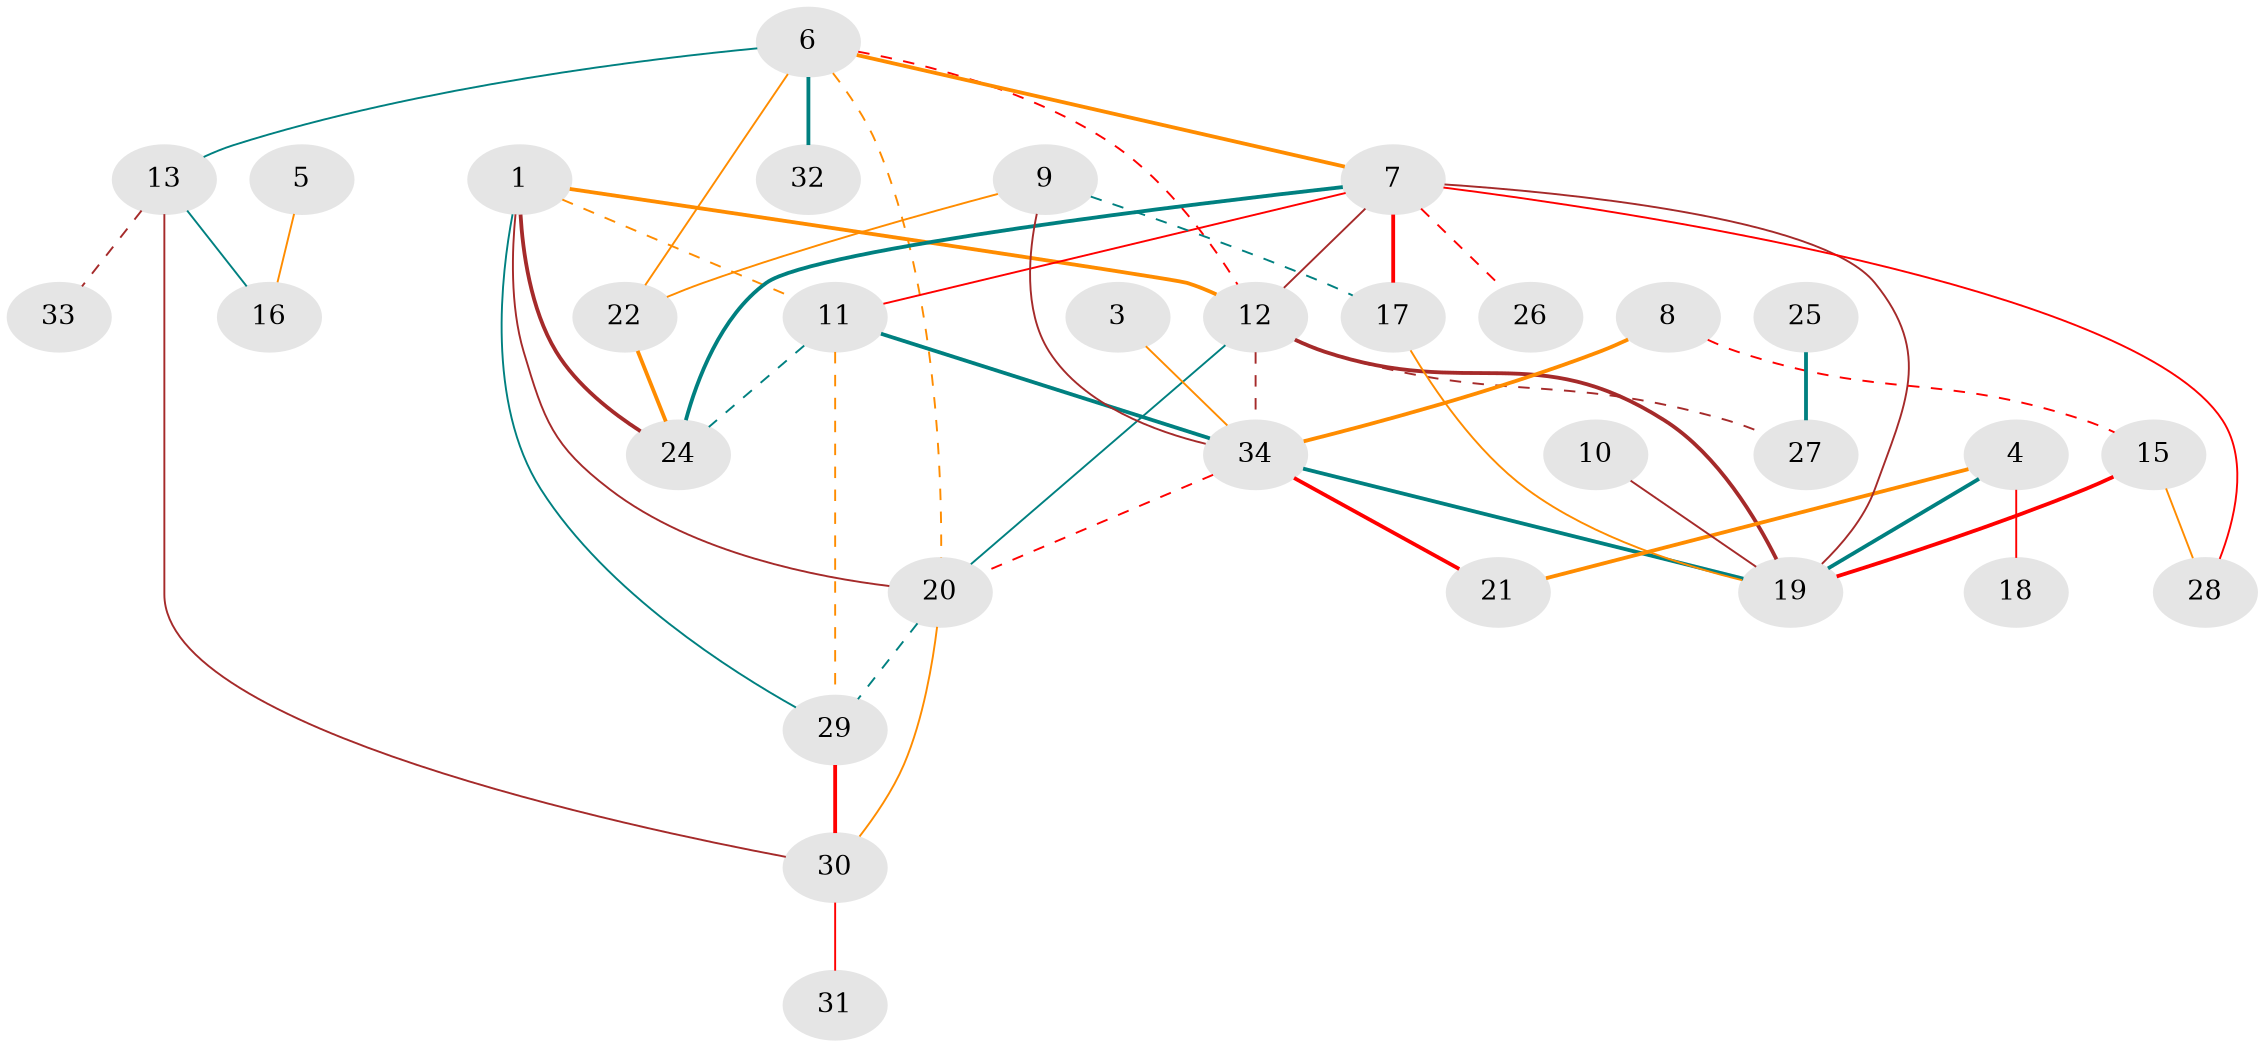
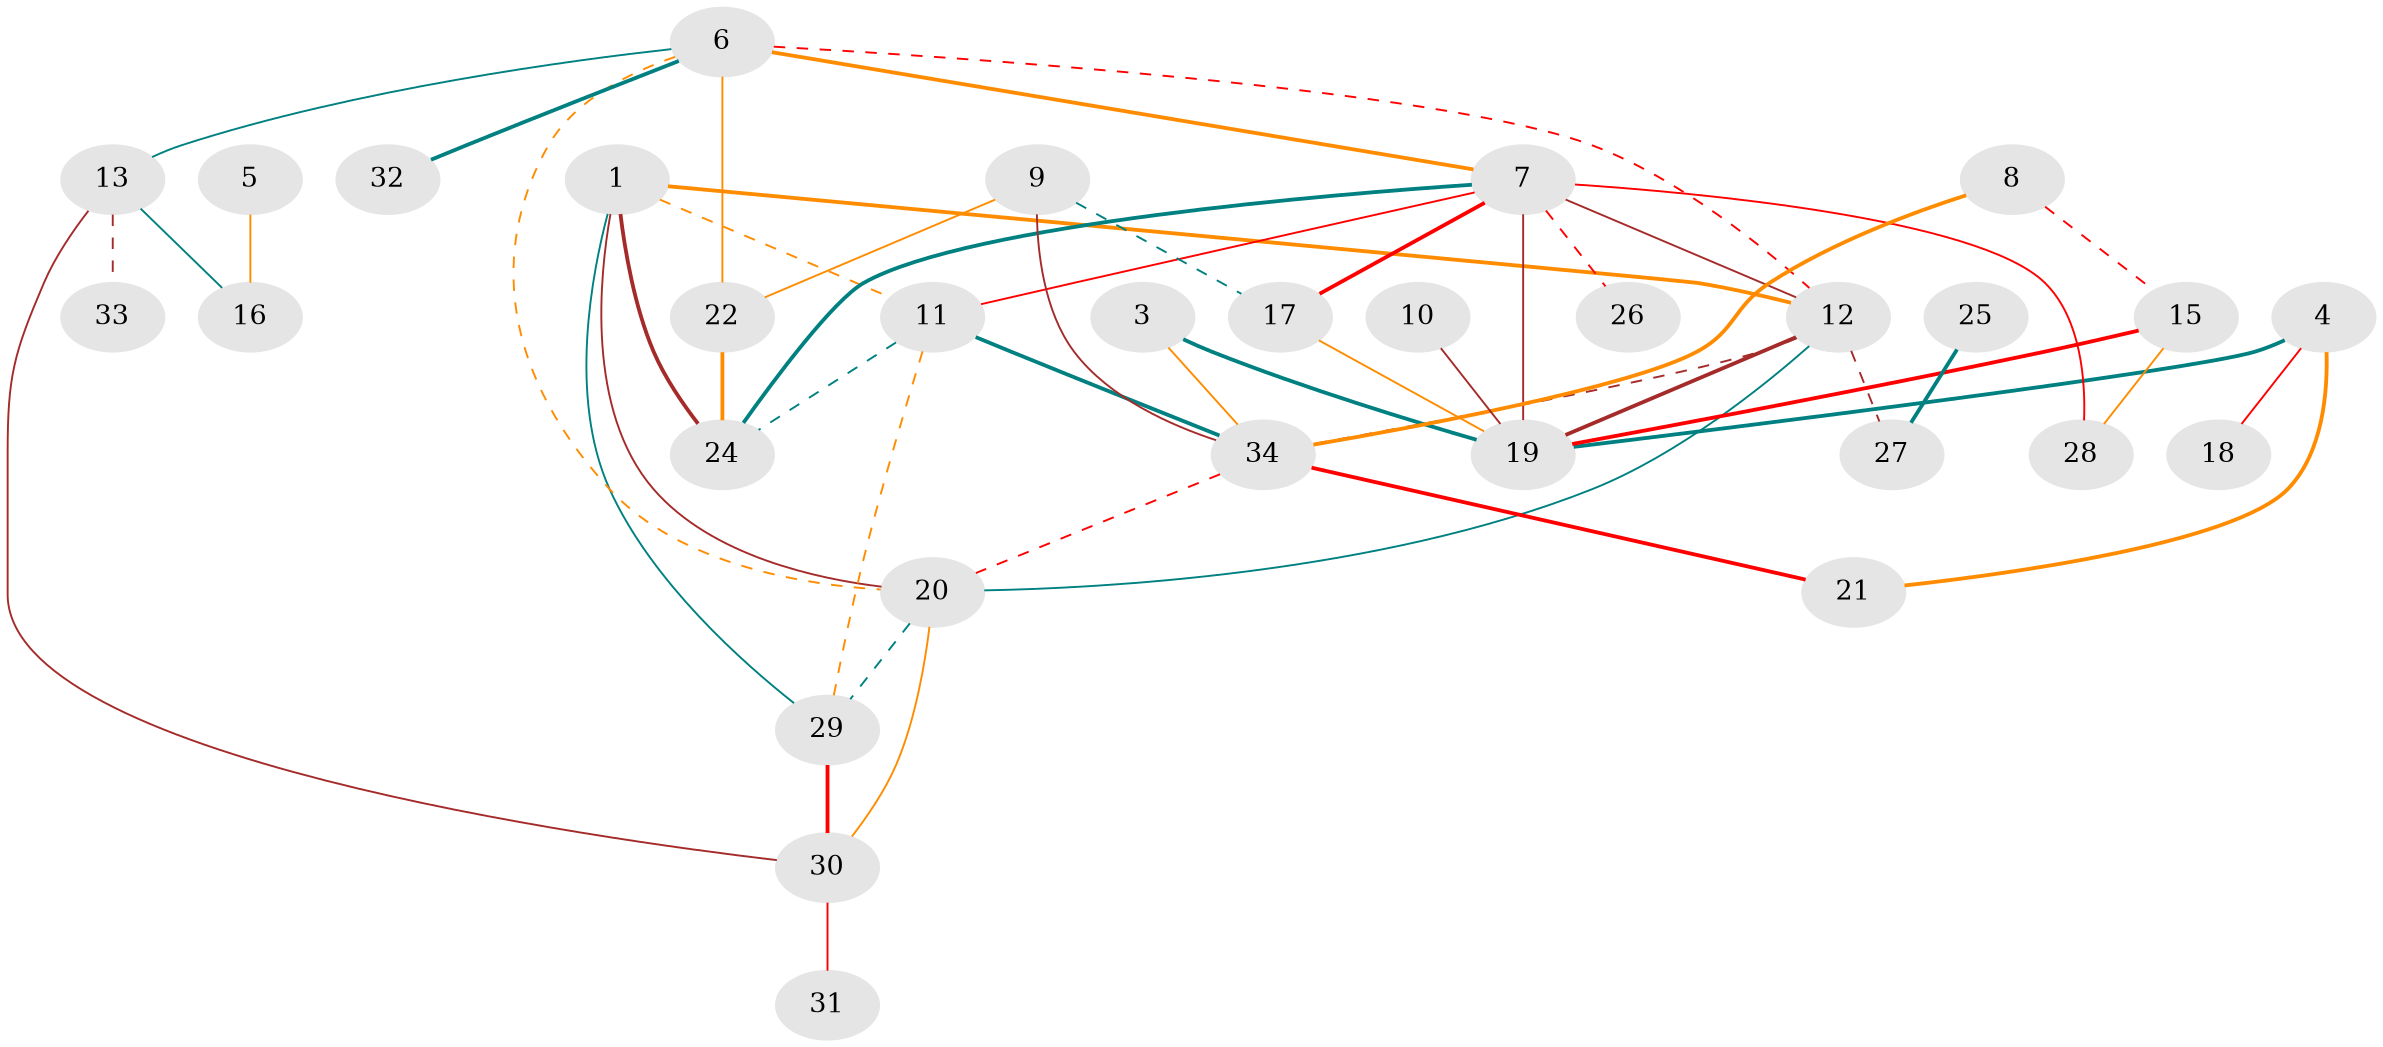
  graph {
    fontname="DejaVu Serif"
    node [color=gray90 fontname="DejaVu Serif" style=filled]
    edge [color=darkorange fontname="DejaVu Serif" style=solid weight=1.0]
    1
    11
    12
    20
    24
    29
    n7 [label=34]
    19
    27
    30
    3
    21
    4
    18
    5
    16
    6
    7
    13
    22
    32
    17
    26
    28
    33
    8
    15
    9
    10
    31
    25
    1 -- 11 [style=dashed]
    1 -- 12 [style=bold]
    1 -- 20 [color=brown]
    1 -- 24 [color=brown style=bold]
    1 -- 29 [color=teal]
    11 -- 24 [color=teal style=dashed]
    11 -- 29 [style=dashed]
    11 -- n7 [color=teal style=bold]
    12 -- 20 [color=teal]
    12 -- n7 [color=brown style=dashed weight=2.0]
    12 -- 19 [color=brown style=bold]
    12 -- 27 [color=brown style=dashed]
    20 -- 29 [color=teal style=dashed]
    20 -- 30
    29 -- 30 [color=red style=bold]
    n7 -- 20 [color=red style=dashed]
-   n7 -- 19 [color=teal style=bold]
+   3 -- 19 [color=teal style=bold]
    n7 -- 21 [color=red style=bold]
    30 -- 31 [color=red]
    3 -- n7
    4 -- 19 [color=teal style=bold]
    4 -- 21 [style=bold]
    4 -- 18 [color=red]
    5 -- 16
    6 -- 12 [color=red style=dashed]
    6 -- 20 [style=dashed]
    6 -- 7 [style=bold]
    6 -- 13 [color=teal]
    6 -- 22 [weight=2.0]
    6 -- 32 [color=teal style=bold]
    7 -- 11 [color=red]
    7 -- 12 [color=brown]
    7 -- 24 [color=teal style=bold]
    7 -- 19 [color=brown weight=2.0]
    7 -- 17 [color=red style=bold]
    7 -- 26 [color=red style=dashed]
    7 -- 28 [color=red]
    13 -- 30 [color=brown]
    13 -- 16 [color=teal]
    13 -- 33 [color=brown style=dashed]
    22 -- 24 [style=bold]
    17 -- 19
    8 -- n7 [style=bold]
    8 -- 15 [color=red style=dashed]
    15 -- 19 [color=red style=bold]
    15 -- 28
    9 -- n7 [color=brown]
    9 -- 22
    9 -- 17 [color=teal style=dashed]
    10 -- 19 [color=brown]
    25 -- 27 [color=teal style=bold]
  }
